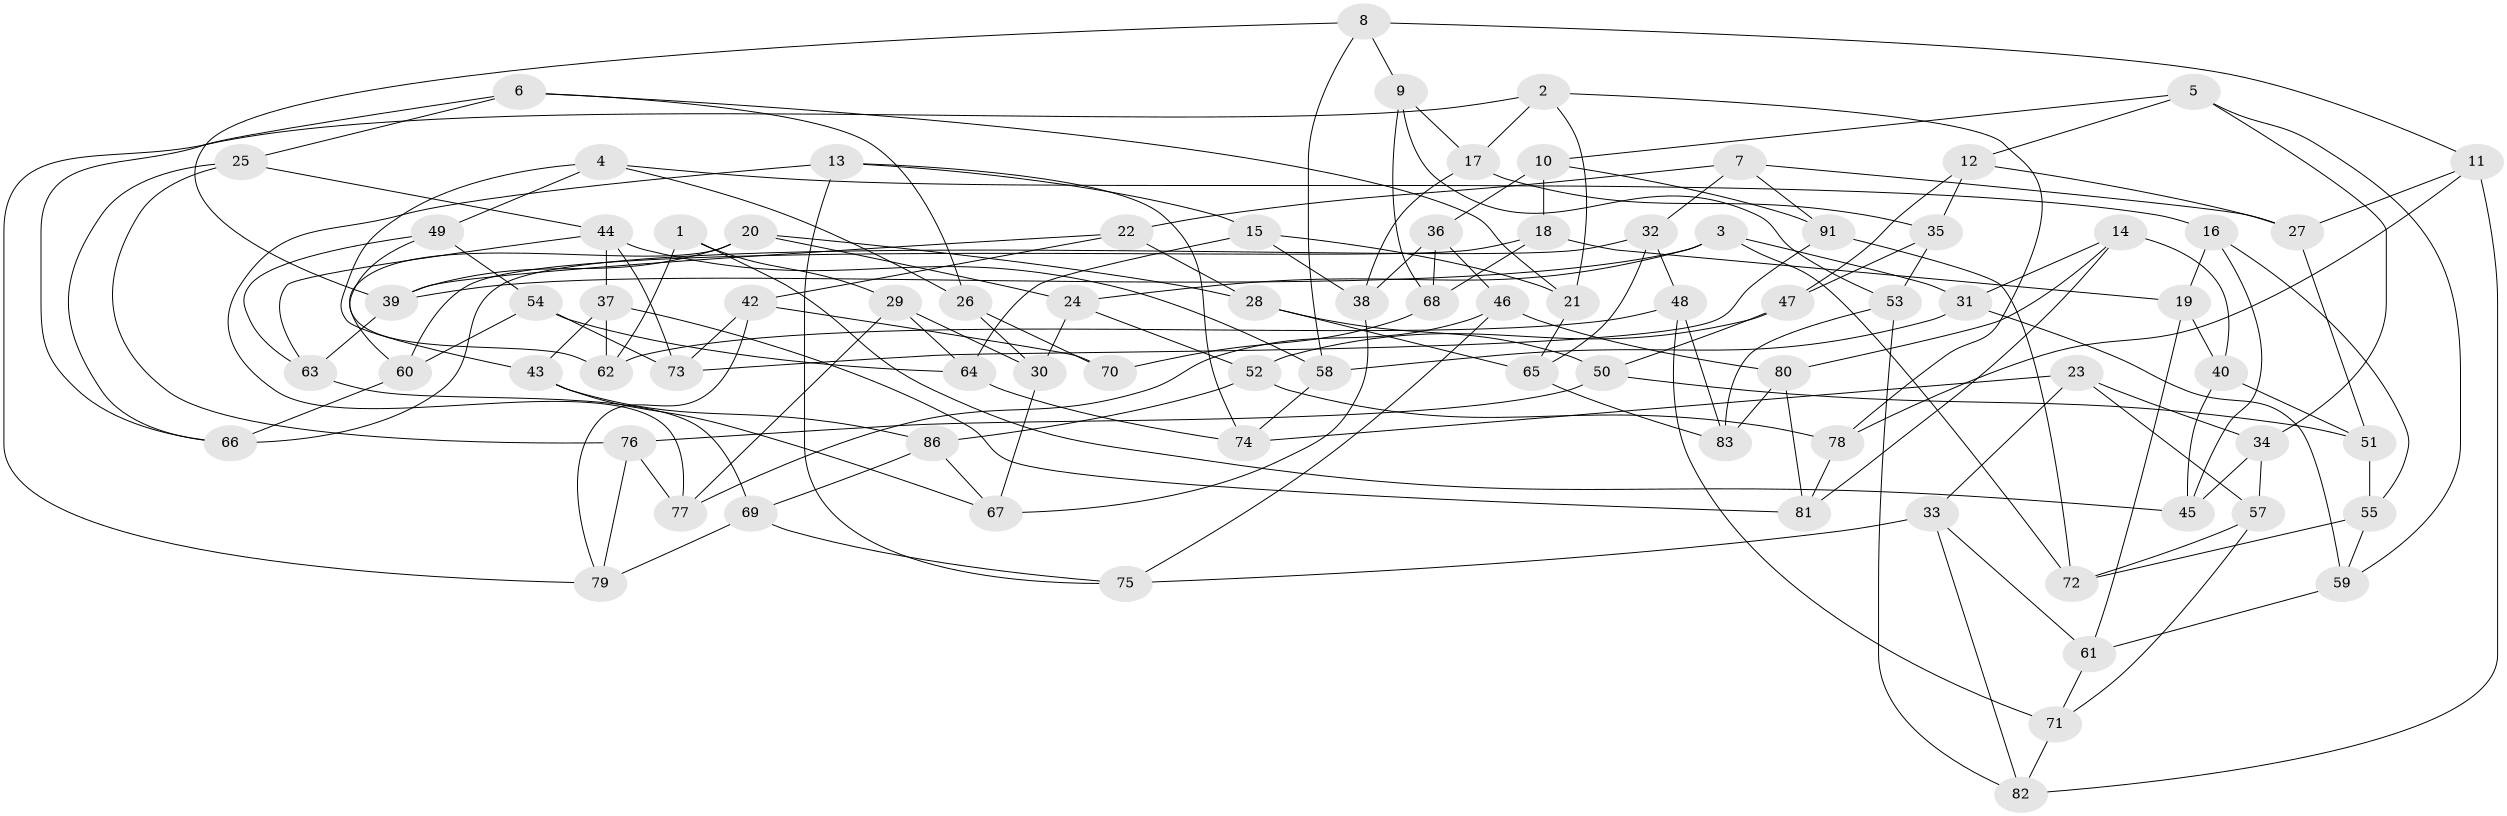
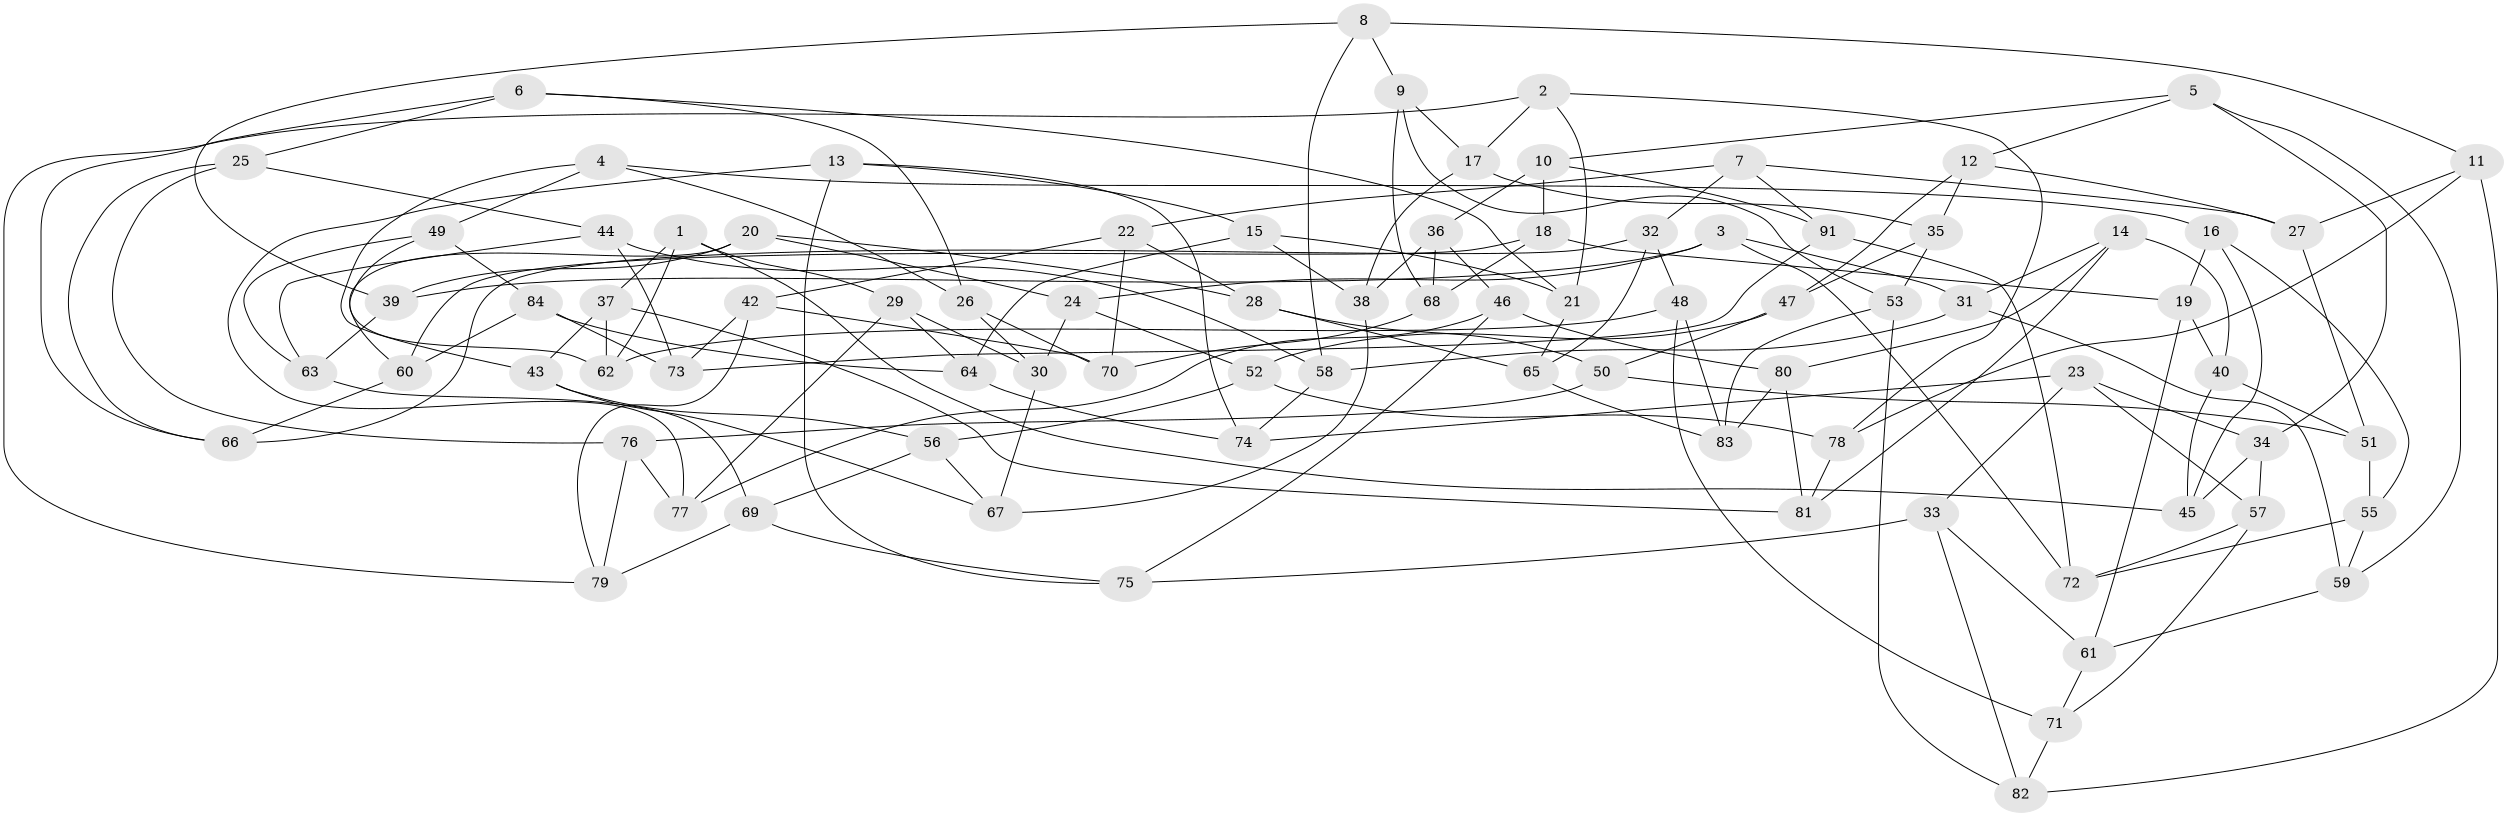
  graph {
    node [color=gray90 style=filled]
    1
    29
    37
    45
    62
    77
    64
    30
    43
    81
    2
    17
    21
    78
    79
    35
    38
    65
    3
    24
    31
    39
    72
    52
    59
    58
    63
    4
    16
    26
    49
    19
    55
    70
    67
-   56 [label=86]
-   54
+   56
+   54 [label=84]
    5
    10
    12
    34
    n42 [label=91]
    18
    36
    27
    47
    57
    61
    6
    25
    66
    44
    76
    7
    22
    32
    28
    42
    51
    48
    73
    8
    9
    11
    53
    68
    82
    74
    83
    60
    46
    50
    13
    15
    75
    14
    40
    80
    71
    20
    23
    33
    69
    1 -- 29
-   44 -- 37
+   1 -- 37
    1 -- 45
    1 -- 62
    29 -- 77
    29 -- 64
    29 -- 30
    37 -- 62
    37 -- 43
    37 -- 81
    64 -- 74
    30 -- 67
    43 -- 67
    43 -- 56
    2 -- 17
    2 -- 21
    2 -- 78
    2 -- 79
    17 -- 35
    17 -- 38
    21 -- 65
    78 -- 81
    35 -- 47
    35 -- 53
    38 -- 67
    65 -- 83
    3 -- 24
    3 -- 31
    3 -- 39
    3 -- 72
    24 -- 30
    24 -- 52
    31 -- 59
    31 -- 58
    39 -- 63
    52 -- 78
    52 -- 56
    59 -- 61
    58 -- 74
    63 -- 69
    4 -- 43
    4 -- 16
    4 -- 26
    4 -- 49
    16 -- 45
    16 -- 19
    16 -- 55
    26 -- 30
    26 -- 70
    49 -- 62
    49 -- 63
    49 -- 54
    19 -- 61
    19 -- 40
    55 -- 72
    55 -- 59
    56 -- 67
    56 -- 69
    54 -- 64
    54 -- 73
    54 -- 60
    5 -- 59
    5 -- 10
    5 -- 12
    5 -- 34
    10 -- n42
    10 -- 18
    10 -- 36
    12 -- 35
    12 -- 27
    12 -- 47
    34 -- 45
    34 -- 57
    n42 -- 72
    n42 -- 73
    18 -- 19
    18 -- 68
    18 -- 60
    36 -- 38
    36 -- 68
    36 -- 46
    27 -- 51
    47 -- 52
    47 -- 50
    57 -- 72
    57 -- 71
    61 -- 71
    6 -- 21
    6 -- 26
    6 -- 25
    6 -- 66
    25 -- 66
    25 -- 44
    25 -- 76
    44 -- 58
    44 -- 63
    44 -- 73
    76 -- 77
    76 -- 79
    7 -- n42
    7 -- 27
    7 -- 22
    7 -- 32
-   22 -- 39
+   22 -- 70
    22 -- 28
    22 -- 42
    32 -- 65
    32 -- 66
    32 -- 48
    28 -- 65
    28 -- 50
    42 -- 79
    42 -- 70
    42 -- 73
    51 -- 55
    48 -- 62
    48 -- 83
    48 -- 71
    8 -- 39
    8 -- 58
    8 -- 9
    8 -- 11
    9 -- 17
    9 -- 53
    9 -- 68
    11 -- 78
    11 -- 27
    11 -- 82
    53 -- 82
    53 -- 83
    68 -- 70
    60 -- 66
    46 -- 77
    46 -- 75
    46 -- 80
    50 -- 76
    50 -- 51
    13 -- 77
    13 -- 74
    13 -- 15
    13 -- 75
    15 -- 64
    15 -- 21
    15 -- 38
    14 -- 81
    14 -- 31
    14 -- 40
    14 -- 80
    40 -- 45
    40 -- 51
    80 -- 81
    80 -- 83
    71 -- 82
    20 -- 24
    20 -- 39
    20 -- 28
    20 -- 60
    23 -- 34
    23 -- 57
    23 -- 74
    23 -- 33
    33 -- 61
    33 -- 82
    33 -- 75
    69 -- 79
    69 -- 75
  }
